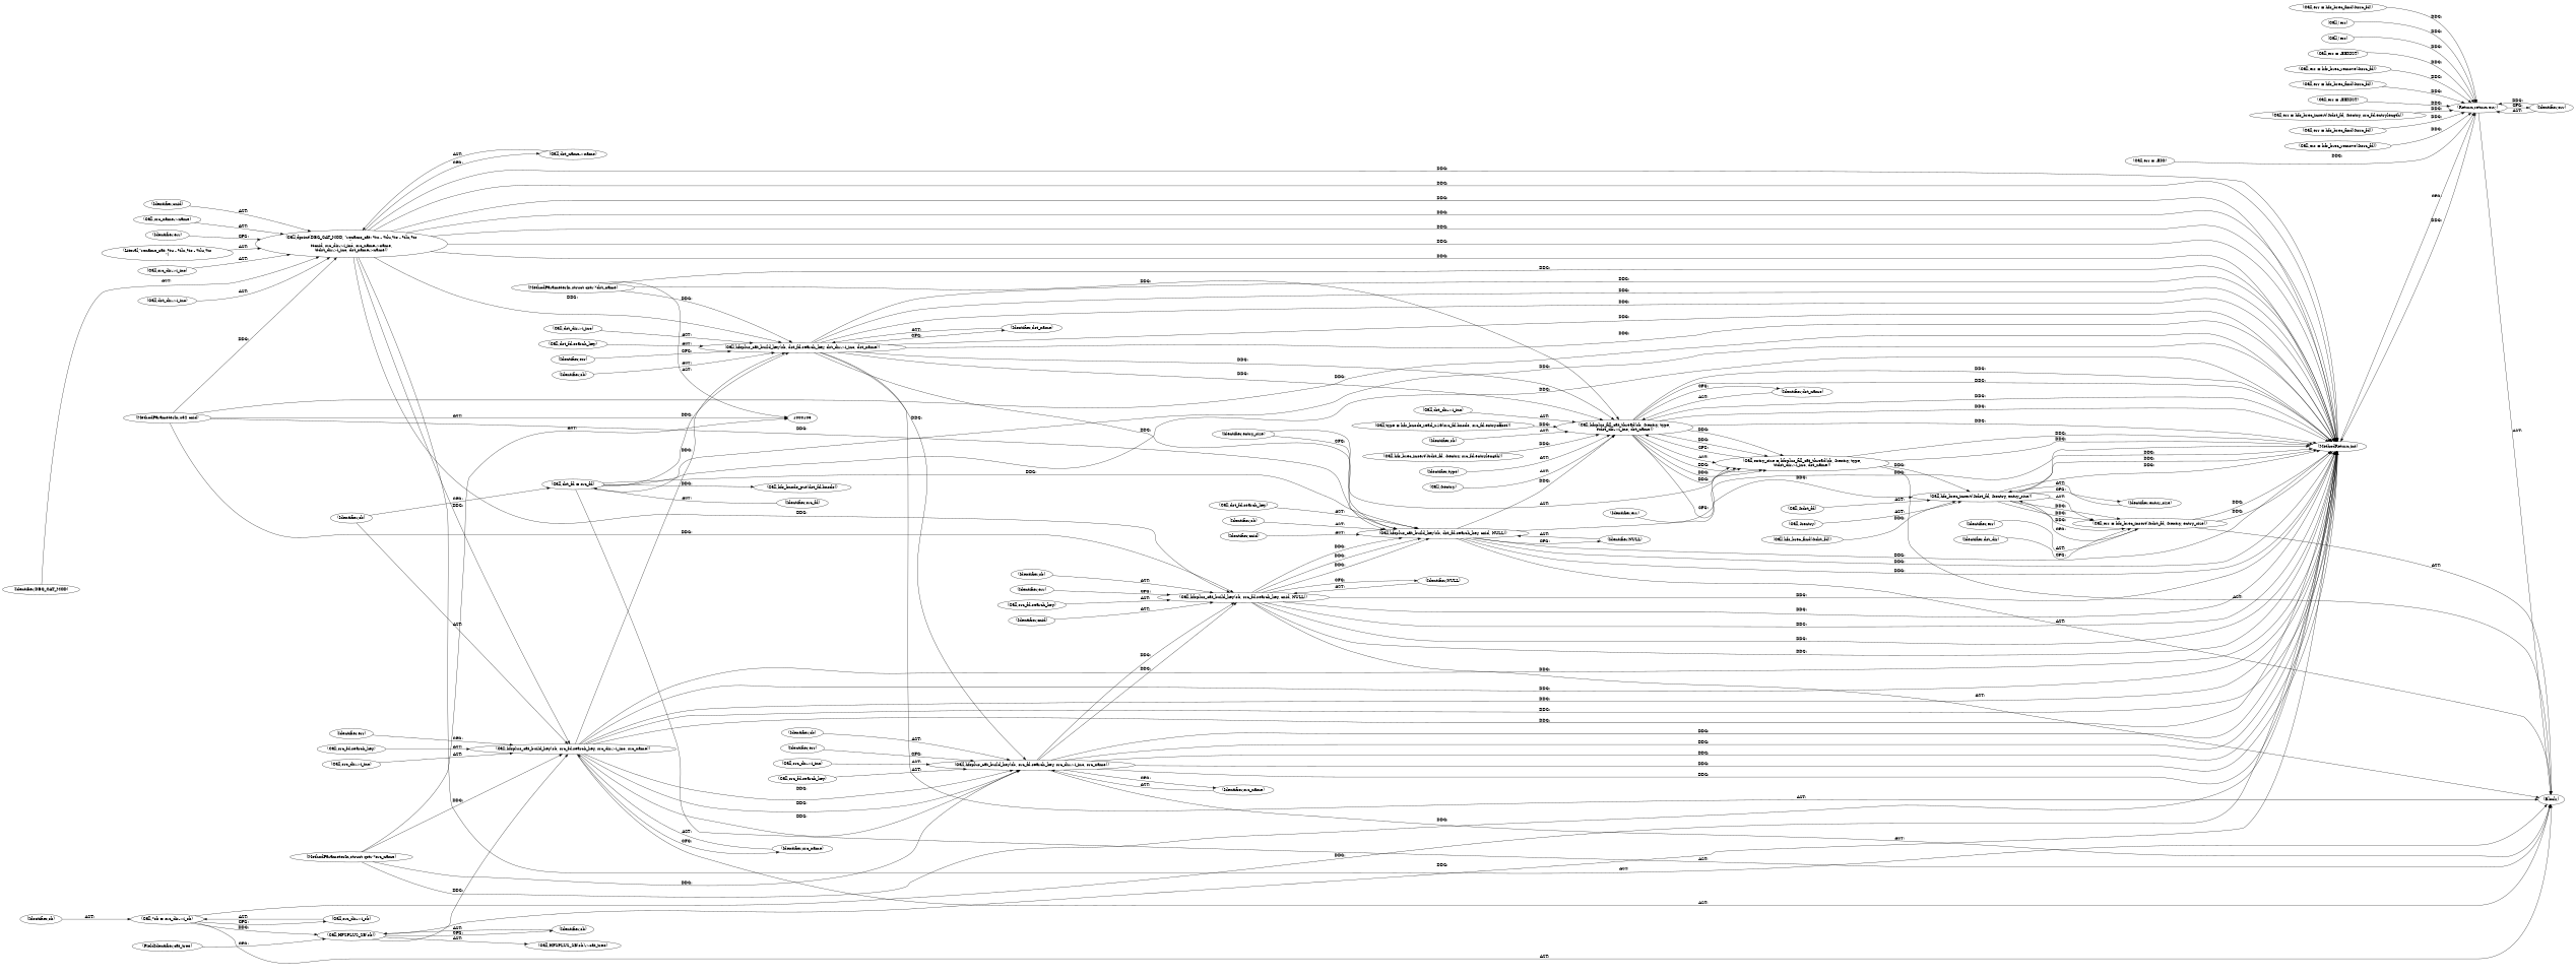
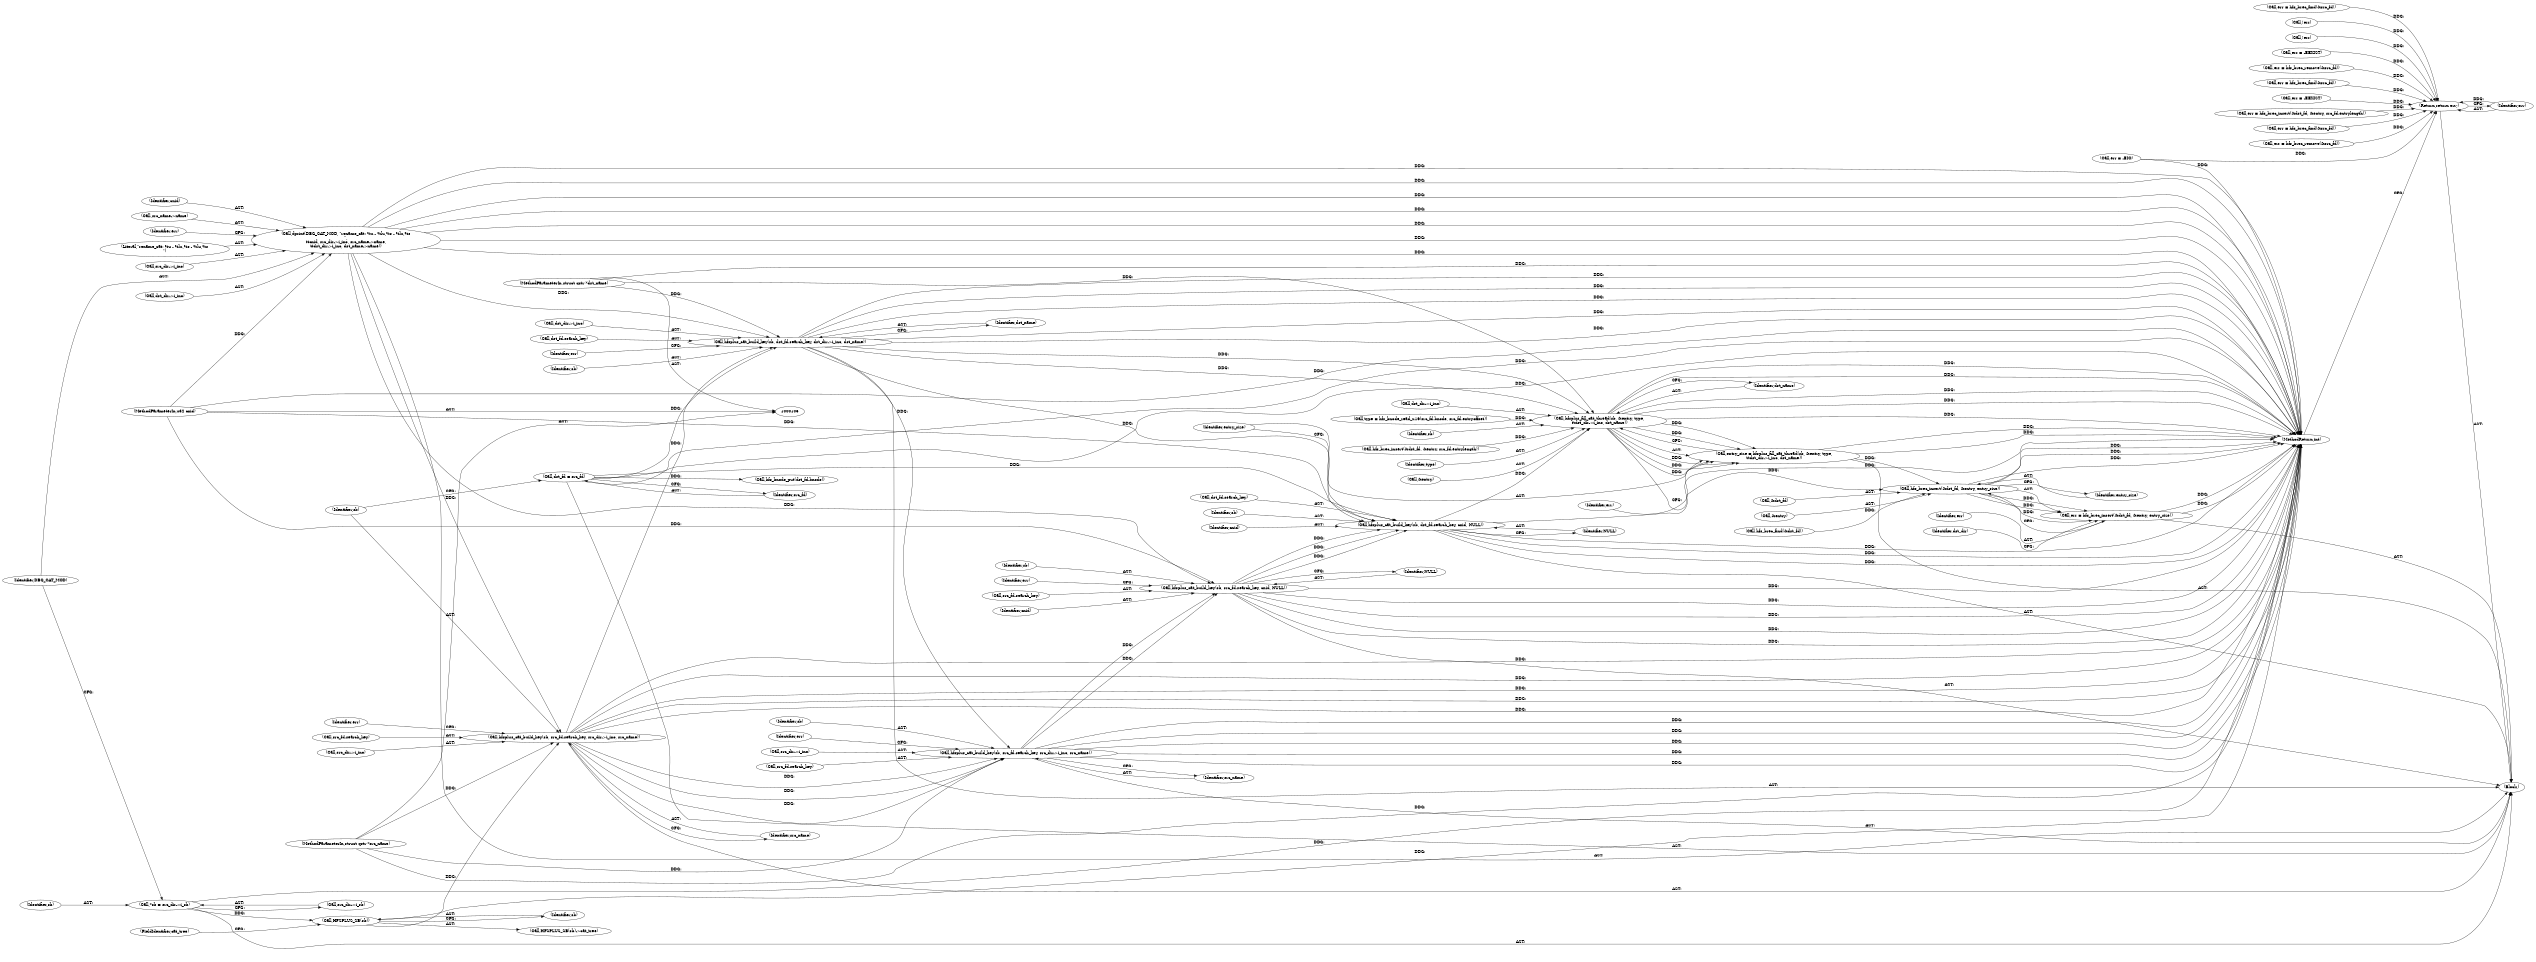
  digraph {
    rankdir=LR
    n1 [label="(Call,hfsplus_cat_build_key(sb, dst_fd.search_key, cnid, NULL))"]
    n2 [label="(Call,hfsplus_fill_cat_thread(sb, &entry, type,\n\t\tdst_dir->i_ino, dst_name))"]
    n3 [label="(Block,)"]
    n4 [label="(Identifier,NULL)"]
    n5 [label="(MethodReturn,int)"]
    n6 [label="(Call,entry_size = hfsplus_fill_cat_thread(sb, &entry, type,\n\t\tdst_dir->i_ino, dst_name))"]
    n7 [label="(Call,hfs_brec_insert(&dst_fd, &entry, entry_size))"]
    n8 [label="(Identifier,dst_name)"]
    n9 [label="(Return,return err;)"]
    n10 [label="(Call,hfsplus_cat_build_key(sb, src_fd.search_key, cnid, NULL))"]
    n11 [label="(Identifier,NULL)"]
    n12 [label="(Call,hfsplus_cat_build_key(sb, src_fd.search_key, src_dir->i_ino, src_name))"]
    n13 [label="(Identifier,src_name)"]
    n14 [label="(Call,hfsplus_cat_build_key(sb, dst_fd.search_key, dst_dir->i_ino, dst_name))"]
    n15 [label="(Identifier,dst_name)"]
    n16 [label="(Call,hfsplus_cat_build_key(sb, src_fd.search_key, src_dir->i_ino, src_name))"]
    n17 [label="(Identifier,src_name)"]
    n18 [label="(Call,HFSPLUS_SB(sb))"]
    n19 [label="(Call,HFSPLUS_SB(sb)->cat_tree)"]
    n20 [label="(Identifier,sb)"]
    n21 [label="(Call,*sb = src_dir->i_sb)"]
    n22 [label="(Call,src_dir->i_sb)"]
    n23 [label="(Call,dprint(DBG_CAT_MOD, \"rename_cat: %u - %lu,%s - %lu,%s\n\",\n\t\tcnid, src_dir->i_ino, src_name->name,\n\t\tdst_dir->i_ino, dst_name->name))"]
-   n24 [label="(Call,dst_name->name)"]
    n25 [label="(MethodParameterIn,u32 cnid)"]
    1000105
    n27 [label="(MethodParameterIn,struct qstr *src_name)"]
    n28 [label="(Call,dst_fd = src_fd)"]
    n29 [label="(Call,hfs_bnode_put(dst_fd.bnode))"]
    n30 [label="(Identifier,src_fd)"]
    n31 [label="(MethodParameterIn,struct qstr *dst_name)"]
    n32 [label="(Call,err = hfs_brec_insert(&dst_fd, &entry, entry_size))"]
    n33 [label="(Identifier,entry_size)"]
    n34 [label="(Identifier,err)"]
    n35 [label="(Call,src_dir->i_ino)"]
    n36 [label="(Call,src_dir->i_ino)"]
    n37 [label="(Call,err = hfs_brec_remove(&src_fd))"]
    n38 [label="(Call,err = hfs_brec_find(&src_fd))"]
    n39 [label="(Call,err = -EEXIST)"]
    n40 [label="(Call,err = hfs_brec_insert(&dst_fd, &entry, src_fd.entrylength))"]
    n41 [label="(Identifier,sb)"]
    n42 [label="(Identifier,DBG_CAT_MOD)"]
    n43 [label="(Call,err = hfs_brec_find(&src_fd))"]
    n44 [label="(Call,err = hfs_brec_remove(&src_fd))"]
    n45 [label="(Identifier,err)"]
    n46 [label="(Call,dst_dir->i_ino)"]
    n47 [label="(Identifier,err)"]
    n48 [label="(Identifier,err)"]
    n49 [label="(Identifier,dst_dir)"]
    n50 [label="(Identifier,cnid)"]
    n51 [label="(Call,&entry)"]
    n52 [label="(Identifier,sb)"]
    n53 [label="(Identifier,sb)"]
    n54 [label="(Call,src_name->name)"]
    n55 [label="(Call,src_fd.search_key)"]
    n56 [label="(Identifier,err)"]
    n57 [label="(Literal,\"rename_cat: %u - %lu,%s - %lu,%s\n\")"]
    n58 [label="(Identifier,sb)"]
    n59 [label="(Call,err = hfs_brec_find(&src_fd))"]
    n60 [label="(Call,src_fd.search_key)"]
    n61 [label="(Identifier,cnid)"]
    n62 [label="(Call,dst_dir->i_ino)"]
    n63 [label="(Identifier,err)"]
    n64 [label="(Identifier,sb)"]
    n65 [label="(Call,src_dir->i_ino)"]
    n66 [label="(Call,&entry)"]
    n67 [label="(Call,src_fd.search_key)"]
    n68 [label="(Call,type = hfs_bnode_read_u16(src_fd.bnode, src_fd.entryoffset))"]
    n69 [label="(Call,err = -EIO)"]
    n70 [label="(Call,!err)"]
    n71 [label="(Call,dst_dir->i_ino)"]
    n72 [label="(Call,!err)"]
    n73 [label="(Call,dst_fd.search_key)"]
    n74 [label="(Identifier,sb)"]
    n75 [label="(Call,hfs_brec_find(&dst_fd))"]
    n76 [label="(Call,dst_fd.search_key)"]
    n77 [label="(Call,hfs_brec_insert(&dst_fd, &entry, src_fd.entrylength))"]
    n78 [label="(FieldIdentifier,cat_tree)"]
    n79 [label="(Identifier,err)"]
    n80 [label="(Identifier,type)"]
    n81 [label="(Identifier,cnid)"]
    n82 [label="(Identifier,sb)"]
    n83 [label="(Identifier,err)"]
    n84 [label="(Call,err = -EEXIST)"]
    n85 [label="(Identifier,entry_size)"]
    n86 [label="(Call,&dst_fd)"]
    n1 -> n2 [label="DDG: "]
    n1 -> n3 [label="AST: "]
    n1 -> n4 [label="CFG: "]
    n1 -> n5 [label="DDG: "]
    n1 -> n5 [label="DDG: "]
    n1 -> n5 [label="DDG: "]
    n1 -> n5 [label="DDG: "]
    n2 -> n5 [label="DDG: "]
    n2 -> n5 [label="DDG: "]
    n2 -> n5 [label="DDG: "]
    n2 -> n5 [label="DDG: "]
    n2 -> n5 [label="DDG: "]
    n2 -> n6 [label="AST: "]
    n2 -> n6 [label="DDG: "]
    n2 -> n6 [label="DDG: "]
    n2 -> n6 [label="DDG: "]
    n2 -> n6 [label="DDG: "]
    n2 -> n6 [label="DDG: "]
    n2 -> n7 [label="DDG: "]
    n2 -> n8 [label="CFG: "]
    n4 -> n1 [label="AST: "]
    n5 -> n9 [label="CFG: "]
    n6 -> n2 [label="CFG: "]
    n6 -> n3 [label="AST: "]
    n6 -> n5 [label="DDG: "]
    n6 -> n5 [label="DDG: "]
    n6 -> n7 [label="DDG: "]
    n7 -> n5 [label="DDG: "]
    n7 -> n5 [label="DDG: "]
    n7 -> n5 [label="DDG: "]
    n7 -> n32 [label="AST: "]
    n7 -> n32 [label="DDG: "]
    n7 -> n32 [label="DDG: "]
    n7 -> n32 [label="DDG: "]
    n7 -> n33 [label="CFG: "]
    n8 -> n2 [label="AST: "]
    n9 -> n3 [label="AST: "]
-   n9 -> n5 [label="DDG: "]
+   n69 -> n5 [label="DDG: "]
    n9 -> n34 [label="CFG: "]
    n10 -> n1 [label="DDG: "]
    n10 -> n1 [label="DDG: "]
    n10 -> n1 [label="DDG: "]
    n10 -> n3 [label="AST: "]
    n10 -> n5 [label="DDG: "]
    n10 -> n5 [label="DDG: "]
    n10 -> n5 [label="DDG: "]
    n10 -> n5 [label="DDG: "]
    n10 -> n5 [label="DDG: "]
    n10 -> n11 [label="CFG: "]
    n11 -> n10 [label="AST: "]
    n12 -> n3 [label="AST: "]
    n12 -> n5 [label="DDG: "]
    n12 -> n5 [label="DDG: "]
    n12 -> n5 [label="DDG: "]
    n12 -> n5 [label="DDG: "]
    n12 -> n5 [label="DDG: "]
    n12 -> n10 [label="DDG: "]
    n12 -> n10 [label="DDG: "]
    n12 -> n13 [label="CFG: "]
    n13 -> n12 [label="AST: "]
    n14 -> n1 [label="DDG: "]
    n14 -> n2 [label="DDG: "]
    n14 -> n2 [label="DDG: "]
    n14 -> n3 [label="AST: "]
    n14 -> n5 [label="DDG: "]
    n14 -> n5 [label="DDG: "]
    n14 -> n5 [label="DDG: "]
    n14 -> n5 [label="DDG: "]
    n14 -> n5 [label="DDG: "]
    n14 -> n12 [label="DDG: "]
    n14 -> n15 [label="CFG: "]
    n15 -> n14 [label="AST: "]
    n16 -> n3 [label="AST: "]
    n16 -> n5 [label="DDG: "]
    n16 -> n5 [label="DDG: "]
    n16 -> n5 [label="DDG: "]
    n16 -> n5 [label="DDG: "]
    n16 -> n5 [label="DDG: "]
    n16 -> n12 [label="DDG: "]
    n16 -> n12 [label="DDG: "]
    n16 -> n12 [label="DDG: "]
    n16 -> n14 [label="DDG: "]
    n16 -> n17 [label="CFG: "]
    n17 -> n16 [label="AST: "]
    n18 -> n5 [label="DDG: "]
    n18 -> n16 [label="DDG: "]
    n18 -> n19 [label="AST: "]
    n18 -> n20 [label="CFG: "]
    n20 -> n18 [label="AST: "]
    n21 -> n3 [label="AST: "]
    n21 -> n5 [label="DDG: "]
    n21 -> n18 [label="DDG: "]
    n21 -> n22 [label="CFG: "]
    n22 -> n21 [label="AST: "]
    n23 -> n3 [label="AST: "]
    n23 -> n5 [label="DDG: "]
    n23 -> n5 [label="DDG: "]
    n23 -> n5 [label="DDG: "]
    n23 -> n5 [label="DDG: "]
    n23 -> n5 [label="DDG: "]
    n23 -> n5 [label="DDG: "]
    n23 -> n5 [label="DDG: "]
    n23 -> n10 [label="DDG: "]
    n23 -> n14 [label="DDG: "]
    n23 -> n16 [label="DDG: "]
-   n23 -> n24 [label="CFG: "]
-   n24 -> n23 [label="AST: "]
    n25 -> n1 [label="DDG: "]
    n25 -> n5 [label="DDG: "]
    n25 -> n10 [label="DDG: "]
    n25 -> n23 [label="DDG: "]
    n25 -> 1000105 [label="AST: "]
    n27 -> n5 [label="DDG: "]
    n27 -> n12 [label="DDG: "]
    n27 -> n16 [label="DDG: "]
    n27 -> 1000105 [label="AST: "]
    n28 -> n1 [label="DDG: "]
    n28 -> n3 [label="AST: "]
    n28 -> n5 [label="DDG: "]
    n28 -> n5 [label="DDG: "]
    n28 -> n14 [label="DDG: "]
    n28 -> n29 [label="DDG: "]
+   n28 -> n30 [label="CFG: "]
    n30 -> n28 [label="AST: "]
    n31 -> n2 [label="DDG: "]
    n31 -> n5 [label="DDG: "]
    n31 -> n14 [label="DDG: "]
    n31 -> 1000105 [label="AST: "]
    n32 -> n3 [label="AST: "]
    n32 -> n5 [label="DDG: "]
    n32 -> n5 [label="DDG: "]
    n32 -> n7 [label="CFG: "]
    n33 -> n7 [label="AST: "]
    n34 -> n9 [label="AST: "]
    n34 -> n9 [label="DDG: "]
    n35 -> n12 [label="AST: "]
    n36 -> n16 [label="AST: "]
    n37 -> n9 [label="DDG: "]
    n38 -> n9 [label="DDG: "]
    n39 -> n9 [label="DDG: "]
    n40 -> n9 [label="DDG: "]
    n41 -> n10 [label="AST: "]
+   n42 -> n21 [label="CFG: "]
    n42 -> n23 [label="AST: "]
    n43 -> n9 [label="DDG: "]
    n44 -> n9 [label="DDG: "]
    n45 -> n10 [label="CFG: "]
    n46 -> n23 [label="AST: "]
    n47 -> n32 [label="AST: "]
    n48 -> n16 [label="CFG: "]
    n49 -> n32 [label="CFG: "]
    n50 -> n23 [label="AST: "]
    n51 -> n2 [label="AST: "]
    n52 -> n1 [label="AST: "]
    n53 -> n14 [label="AST: "]
    n54 -> n23 [label="AST: "]
    n55 -> n12 [label="AST: "]
    n56 -> n23 [label="CFG: "]
    n57 -> n23 [label="AST: "]
    n58 -> n12 [label="AST: "]
    n59 -> n9 [label="DDG: "]
    n60 -> n10 [label="AST: "]
    n61 -> n1 [label="AST: "]
    n62 -> n2 [label="AST: "]
    n63 -> n12 [label="CFG: "]
    n64 -> n16 [label="AST: "]
    n64 -> n28 [label="CFG: "]
    n65 -> n23 [label="AST: "]
    n66 -> n7 [label="AST: "]
    n67 -> n16 [label="AST: "]
    n68 -> n2 [label="DDG: "]
    n69 -> n9 [label="DDG: "]
    n70 -> n9 [label="DDG: "]
    n71 -> n14 [label="AST: "]
    n72 -> n9 [label="DDG: "]
    n73 -> n1 [label="AST: "]
    n74 -> n2 [label="AST: "]
    n75 -> n7 [label="DDG: "]
    n76 -> n14 [label="AST: "]
    n77 -> n2 [label="DDG: "]
    n78 -> n18 [label="CFG: "]
    n79 -> n14 [label="CFG: "]
    n80 -> n2 [label="AST: "]
    n81 -> n10 [label="AST: "]
    n82 -> n21 [label="AST: "]
    n83 -> n6 [label="CFG: "]
    n84 -> n9 [label="DDG: "]
    n85 -> n1 [label="CFG: "]
    n85 -> n6 [label="AST: "]
    n86 -> n7 [label="AST: "]
  }
